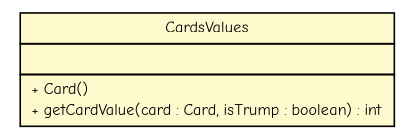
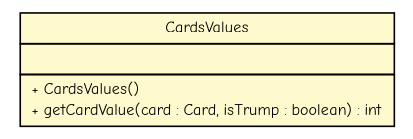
  digraph {
    nodesep=0.25
    ranksep=0.5
    fontname="Comic Neue"
-   n1 [fontcolor=black fontname="Comic Neue" fontsize=10.0 label=<<table title="Server.Game.CardsValues" border="0" cellborder="1" cellspacing="0" cellpadding="2" port="p" bgcolor="lemonChiffon" href="./CardsValues.html"> 		<tr><td><table border="0" cellspacing="0" cellpadding="1"> <tr><td align="center" balign="center"> CardsValues </td></tr> 		</table></td></tr> 		<tr><td><table border="0" cellspacing="0" cellpadding="1"> <tr><td align="left" balign="left">  </td></tr> 		</table></td></tr> 		<tr><td><table border="0" cellspacing="0" cellpadding="1"> <tr><td align="left" balign="left"> + Card() </td></tr> <tr><td align="left" balign="left"> + getCardValue(card : Card, isTrump : boolean) : int </td></tr> 		</table></td></tr> 		</table>> shape=plaintext]
+   n1 [fontcolor=black fontname="Comic Neue" fontsize=10.0 label=<<table title="Server.Game.CardsValues" border="0" cellborder="1" cellspacing="0" cellpadding="2" port="p" bgcolor="lemonChiffon" href="./CardsValues.html"> 		<tr><td><table border="0" cellspacing="0" cellpadding="1"> <tr><td align="center" balign="center"> CardsValues </td></tr> 		</table></td></tr> 		<tr><td><table border="0" cellspacing="0" cellpadding="1"> <tr><td align="left" balign="left">  </td></tr> 		</table></td></tr> 		<tr><td><table border="0" cellspacing="0" cellpadding="1"> <tr><td align="left" balign="left"> + CardsValues() </td></tr> <tr><td align="left" balign="left"> + getCardValue(card : Card, isTrump : boolean) : int </td></tr> 		</table></td></tr> 		</table>> shape=plaintext]
  }
